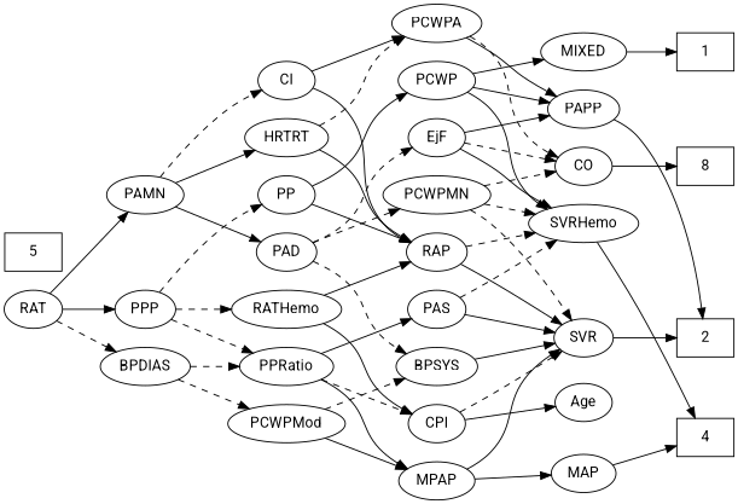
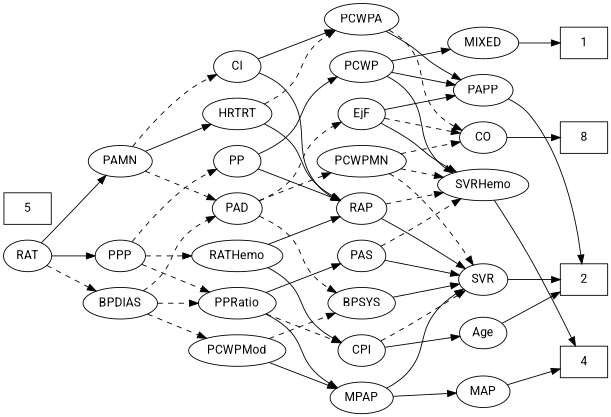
  strict digraph {
    fontname=Roboto
    rankdir=LR
    node [fontname=Roboto]
    edge [fontname=Roboto style=solid]
    1 [height=0.5 shape=box width=0.75]
    2 [height=0.5 shape=box width=0.75]
    n3 [height=0.5 label=8 shape=box width=0.75]
    4 [height=0.5 shape=box width=0.75]
    5 [height=0.5 shape=box width=0.75]
    Age [height=0.5 width=0.75]
    EjF [height=0.5 width=0.75]
    CO [height=0.5 width=0.75]
    SVRHemo [height=0.5 width=1.3902]
    PAPP [height=0.5 width=0.88464]
    RAP [height=0.5 width=0.77632]
    SVR [height=0.5 width=0.77632]
    MIXED [height=0.5 width=1.1193]
    MPAP [height=0.5 width=0.97491]
    MAP [height=0.5 width=0.84854]
    BPSYS [height=0.5 width=1.0471]
    PAD [height=0.5 width=0.79437]
    PCWPMN [height=0.5 width=1.3902]
    PAS [height=0.5 width=0.75]
    PAMN [height=0.5 width=1.011]
    CI [height=0.5 width=0.75]
    HRTRT [height=0.5 width=1.1013]
    PCWPA [height=0.5 width=1.1555]
    RATHemo [height=0.5 width=1.3721]
    CPI [height=0.5 width=0.75]
    RAT [height=0.5 width=0.75827]
    BPDIAS [height=0.5 width=1.1735]
    PPP [height=0.5 width=0.75]
    PCWPMod [height=0.5 width=1.4443]
    PPRatio [height=0.5 width=1.1013]
    PP [height=0.5 width=0.75]
    PCWP [height=0.5 width=0.97491]
+   Age -> 2
    EjF -> CO [style=dashed]
    EjF -> SVRHemo
    EjF -> PAPP
    CO -> n3
    SVRHemo -> 4
    PAPP -> 2
    RAP -> SVRHemo [style=dashed]
    RAP -> SVR
    SVR -> 2
    MIXED -> 1
    MPAP -> SVR
    MPAP -> MAP
    MAP -> 4
    BPSYS -> SVR
    PAD -> EjF [style=dashed]
    PAD -> BPSYS [style=dashed]
    PAD -> PCWPMN [style=dashed]
    PCWPMN -> CO [style=dashed]
    PCWPMN -> SVRHemo [style=dashed]
    PCWPMN -> SVR [style=dashed]
    PAS -> SVRHemo [style=dashed]
    PAS -> SVR
-   PAMN -> PAD
+   PAMN -> PAD [style=dashed]
    PAMN -> CI [style=dashed]
    PAMN -> HRTRT
    CI -> RAP
    CI -> PCWPA
    HRTRT -> RAP
    HRTRT -> PCWPA [style=dashed]
    PCWPA -> CO [style=dashed]
    PCWPA -> PAPP
    RATHemo -> RAP
    RATHemo -> CPI
    CPI -> Age
    CPI -> SVR [style=dashed]
    RAT -> PAMN
    RAT -> BPDIAS [style=dashed]
    RAT -> PPP
+   BPDIAS -> PAD [style=dashed]
    BPDIAS -> PCWPMod [style=dashed]
    BPDIAS -> PPRatio [style=dashed]
    PPP -> RATHemo [style=dashed]
    PPP -> PPRatio [style=dashed]
    PPP -> PP [style=dashed]
    PCWPMod -> MPAP
    PCWPMod -> BPSYS [style=dashed]
    PPRatio -> MPAP
    PPRatio -> PAS
    PPRatio -> CPI [style=dashed]
    PP -> RAP
    PP -> PCWP
    PCWP -> SVRHemo
    PCWP -> PAPP
    PCWP -> MIXED
  }
